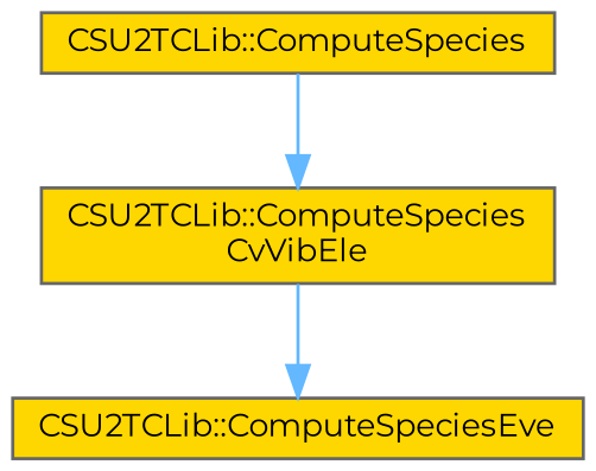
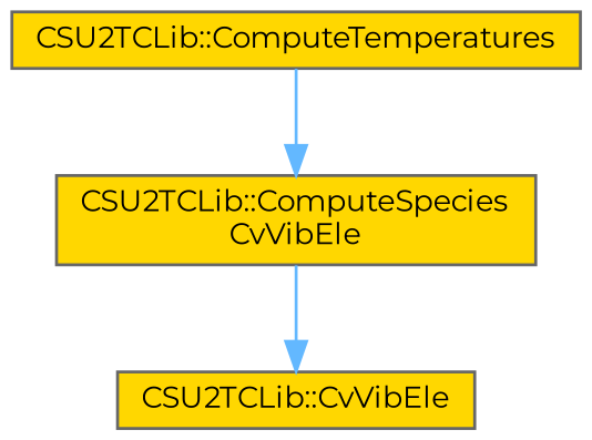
  digraph {
    fontname=Montserrat
    rankdir=TB
    node [color=grey40 fillcolor=gold fontname=Montserrat fontsize=10 shape=box style=filled]
    edge [color=steelblue1 fontname=Montserrat fontsize=10 labelfontname=Helvetica labelfontsize=10 style=solid]
-   n1 [color=gray40 fontcolor=black height=0.2 label="CSU2TCLib::ComputeSpecies" width=0.4]
+   n1 [color=gray40 fontcolor=black height=0.2 label="CSU2TCLib::ComputeTemperatures" width=0.4]
    n2 [height=0.2 label="CSU2TCLib::ComputeSpecies\lCvVibEle" width=0.4]
-   n3 [height=0.2 label="CSU2TCLib::ComputeSpeciesEve" width=0.4]
+   n3 [height=0.2 label="CSU2TCLib::CvVibEle" width=0.4]
    n1 -> n2
    n2 -> n3
  }
